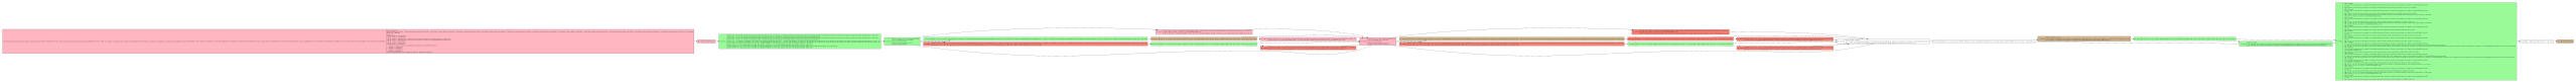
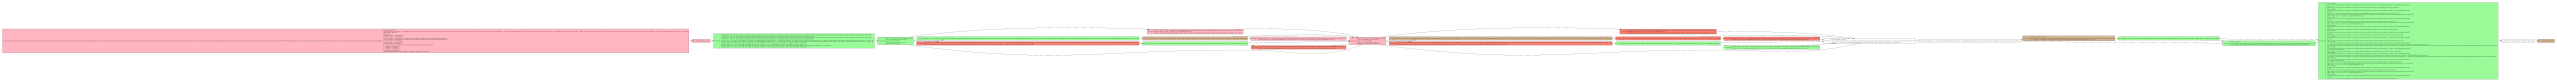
  digraph {
    fontname="Liberation Sans"
    rankdir=LR
    node [fillcolor=palegreen fontname="Liberation Sans" shape=record style=filled]
    edge [arrowhead=diamond fontname="Liberation Sans"]
    n1 [fillcolor=lightpink label="{28\:\ ?|MTH_ENTER_BLOCK\l}"]
    n2 [label="{30\:\ 0x0000|0x0000: IGET  (r0 I:androidx.constraintlayout.widget.ConstraintLayout$Measurer) = (r9 I:androidx.constraintlayout.widget.ConstraintLayout) androidx.constraintlayout.widget.ConstraintLayout.mMeasurer androidx.constraintlayout.widget.ConstraintLayout$Measurer  (LINE:1748)\l0x0002: IGET  (r0 I:int) = (r0 I:androidx.constraintlayout.widget.ConstraintLayout$Measurer) androidx.constraintlayout.widget.ConstraintLayout.Measurer.paddingHeight int \l0x0004: IGET  (r1 I:androidx.constraintlayout.widget.ConstraintLayout$Measurer) = (r9 I:androidx.constraintlayout.widget.ConstraintLayout) androidx.constraintlayout.widget.ConstraintLayout.mMeasurer androidx.constraintlayout.widget.ConstraintLayout$Measurer  (LINE:1749)\l0x0006: IGET  (r1 I:int) = (r1 I:androidx.constraintlayout.widget.ConstraintLayout$Measurer) androidx.constraintlayout.widget.ConstraintLayout.Measurer.paddingWidth int \l0x0008: SGET  (r2 I:androidx.constraintlayout.core.widgets.ConstraintWidget$DimensionBehaviour) =  androidx.constraintlayout.core.widgets.ConstraintWidget.DimensionBehaviour.FIXED androidx.constraintlayout.core.widgets.ConstraintWidget$DimensionBehaviour  (LINE:1751)\l0x000a: SGET  (r3 I:androidx.constraintlayout.core.widgets.ConstraintWidget$DimensionBehaviour) =  androidx.constraintlayout.core.widgets.ConstraintWidget.DimensionBehaviour.FIXED androidx.constraintlayout.core.widgets.ConstraintWidget$DimensionBehaviour  (LINE:1752)\l0x000c: CONST  (r4 I:??[int, float, boolean, short, byte, char, OBJECT, ARRAY]) = (0 ??[int, float, boolean, short, byte, char, OBJECT, ARRAY])  (LINE:1754)\l0x000d: CONST  (r5 I:??[int, float, boolean, short, byte, char, OBJECT, ARRAY]) = (0 ??[int, float, boolean, short, byte, char, OBJECT, ARRAY])  (LINE:1755)\l0x000e: INVOKE  (r6 I:int) = (r9 I:androidx.constraintlayout.widget.ConstraintLayout) type: VIRTUAL call: androidx.constraintlayout.widget.ConstraintLayout.getChildCount():int A[MD:():int (c)] (LINE:1756)\l0x0012: CONST  (r7 I:??[int, float, boolean, short, byte, char, OBJECT, ARRAY]) = (0 ??[int, float, boolean, short, byte, char, OBJECT, ARRAY])  (LINE:1758)\l}"]
    n3 [label="{31\:\ 0x0013|0x0013: SWITCH  (r11 I:?? A[D('widthMode' int)])\l case \-2147483648: goto B:37:0x002a\l case 0: goto B:34:0x801f\l case 1073741824: goto B:33:0x0017\l default: goto B:40:0x0035 \l}"]
    n4 [fillcolor=lightpink label="{33\:\ 0x0017|0x0017: IGET  (r8 I:int) = (r9 I:androidx.constraintlayout.widget.ConstraintLayout) androidx.constraintlayout.widget.ConstraintLayout.mMaxWidth int  (LINE:1775)\l0x0019: ARITH  (r8 I:int) = (r8 I:int) \- (r1 I:int A[D('widthPadding' int)]) \l0x001a: INVOKE  (r4 I:int A[D('desiredWidth' int)]) = (r8 I:int), (r12 I:int A[D('widthSize' int)]) type: STATIC call: java.lang.Math.min(int, int):int A[MD:(int, int):int (c)]\l}"]
    n5 [label="{34\:\ 0x001f|0x001f: SGET  (r2 I:androidx.constraintlayout.core.widgets.ConstraintWidget$DimensionBehaviour A[D('widthBehaviour' androidx.constraintlayout.core.widgets.ConstraintWidget$DimensionBehaviour)]) =  androidx.constraintlayout.core.widgets.ConstraintWidget.DimensionBehaviour.WRAP_CONTENT androidx.constraintlayout.core.widgets.ConstraintWidget$DimensionBehaviour  (LINE:1768)\l}"]
    n6 [fillcolor=salmon label="{37\:\ 0x002a|0x002a: SGET  (r2 I:androidx.constraintlayout.core.widgets.ConstraintWidget$DimensionBehaviour A[D('widthBehaviour' androidx.constraintlayout.core.widgets.ConstraintWidget$DimensionBehaviour)]) =  androidx.constraintlayout.core.widgets.ConstraintWidget.DimensionBehaviour.WRAP_CONTENT androidx.constraintlayout.core.widgets.ConstraintWidget$DimensionBehaviour  (LINE:1760)\l0x002c: MOVE  (r4 I:??[int, float, boolean, short, byte, char, OBJECT, ARRAY] A[D('desiredWidth' int)]) = (r12 I:??[int, float, boolean, short, byte, char, OBJECT, ARRAY] A[D('widthSize' int)])  (LINE:1761)\l}"]
    n7 [fillcolor=lightpink label="{40\:\ 0x0035|0x0035: SWITCH  (r13 I:?? A[D('heightMode' int)])\l case \-2147483648: goto B:46:0x004c\l case 0: goto B:43:0x0041\l case 1073741824: goto B:42:0x0039\l default: goto B:49:0x0057  (LINE:1778)\l}"]
    n8 [fillcolor=tan label="{35\:\ 0x0021|0x0021: IF  (r6 I:??[int, boolean, OBJECT, ARRAY, byte, short, char] A[D('childCount' int)]) != (0 ??[int, boolean, OBJECT, ARRAY, byte, short, char])  \-\> B:40:0x0035  (LINE:1769)\l}"]
    n9 [label="{38\:\ 0x002d|0x002d: IF  (r6 I:??[int, boolean, OBJECT, ARRAY, byte, short, char] A[D('childCount' int)]) != (0 ??[int, boolean, OBJECT, ARRAY, byte, short, char])  \-\> B:40:0x0035  (LINE:1762)\l}"]
    n10 [fillcolor=salmon label="{42\:\ 0x0039|0x0039: IGET  (r8 I:int) = (r9 I:androidx.constraintlayout.widget.ConstraintLayout) androidx.constraintlayout.widget.ConstraintLayout.mMaxHeight int  (LINE:1795)\l0x003b: ARITH  (r8 I:int) = (r8 I:int) \- (r0 I:int A[D('heightPadding' int)]) \l0x003c: INVOKE  (r5 I:int A[D('desiredHeight' int)]) = (r8 I:int), (r14 I:int A[D('heightSize' int)]) type: STATIC call: java.lang.Math.min(int, int):int A[MD:(int, int):int (c)]\l}"]
    n11 [fillcolor=tan label="{43\:\ 0x0041|0x0041: SGET  (r3 I:androidx.constraintlayout.core.widgets.ConstraintWidget$DimensionBehaviour A[D('heightBehaviour' androidx.constraintlayout.core.widgets.ConstraintWidget$DimensionBehaviour)]) =  androidx.constraintlayout.core.widgets.ConstraintWidget.DimensionBehaviour.WRAP_CONTENT androidx.constraintlayout.core.widgets.ConstraintWidget$DimensionBehaviour  (LINE:1788)\l}"]
    n12 [fillcolor=salmon label="{46\:\ 0x004c|0x004c: SGET  (r3 I:androidx.constraintlayout.core.widgets.ConstraintWidget$DimensionBehaviour A[D('heightBehaviour' androidx.constraintlayout.core.widgets.ConstraintWidget$DimensionBehaviour)]) =  androidx.constraintlayout.core.widgets.ConstraintWidget.DimensionBehaviour.WRAP_CONTENT androidx.constraintlayout.core.widgets.ConstraintWidget$DimensionBehaviour  (LINE:1780)\l0x004e: MOVE  (r5 I:??[int, float, boolean, short, byte, char, OBJECT, ARRAY] A[D('desiredHeight' int)]) = (r14 I:??[int, float, boolean, short, byte, char, OBJECT, ARRAY] A[D('heightSize' int)])  (LINE:1781)\l}"]
    n13 [fillcolor=white label="{49\:\ 0x0057|0x0057: INVOKE  (r8 I:int) = \l  (r10 I:androidx.constraintlayout.core.widgets.ConstraintWidgetContainer A[D('layout' androidx.constraintlayout.core.widgets.ConstraintWidgetContainer)])\l type: VIRTUAL call: androidx.constraintlayout.core.widgets.ConstraintWidgetContainer.getWidth():int A[MD:():int (m)] (LINE:1799)\l}"]
    n14 [fillcolor=lightpink label="{36\:\ 0x0023|0x0023: IGET  (r8 I:int) = (r9 I:androidx.constraintlayout.widget.ConstraintLayout) androidx.constraintlayout.widget.ConstraintLayout.mMinWidth int  (LINE:1770)\l0x0025: INVOKE  (r4 I:int A[D('desiredWidth' int)]) = (r7 I:int), (r8 I:int) type: STATIC call: java.lang.Math.max(int, int):int A[MD:(int, int):int (c)]\l}"]
    n15 [fillcolor=salmon label="{39\:\ 0x002f|0x002f: IGET  (r8 I:int) = (r9 I:androidx.constraintlayout.widget.ConstraintLayout) androidx.constraintlayout.widget.ConstraintLayout.mMinWidth int  (LINE:1763)\l0x0031: INVOKE  (r4 I:int A[D('desiredWidth' int)]) = (r7 I:int), (r8 I:int) type: STATIC call: java.lang.Math.max(int, int):int A[MD:(int, int):int (c)]\l}"]
    n16 [fillcolor=salmon label="{44\:\ 0x0043|0x0043: IF  (r6 I:??[int, boolean, OBJECT, ARRAY, byte, short, char] A[D('childCount' int)]) != (0 ??[int, boolean, OBJECT, ARRAY, byte, short, char])  \-\> B:49:0x0057  (LINE:1789)\l}"]
    n17 [label="{47\:\ 0x004f|0x004f: IF  (r6 I:??[int, boolean, OBJECT, ARRAY, byte, short, char] A[D('childCount' int)]) != (0 ??[int, boolean, OBJECT, ARRAY, byte, short, char])  \-\> B:49:0x0057  (LINE:1782)\l}"]
    n18 [fillcolor=white label="{50\:\ 0x005b|0x005b: IF  (r4 I:??[int, boolean, OBJECT, ARRAY, byte, short, char] A[D('desiredWidth' int)]) != (r8 I:??[int, boolean, OBJECT, ARRAY, byte, short, char])  \-\> B:53:0x0063 \l}"]
    n19 [fillcolor=salmon label="{45\:\ 0x0045|0x0045: IGET  (r8 I:int) = (r9 I:androidx.constraintlayout.widget.ConstraintLayout) androidx.constraintlayout.widget.ConstraintLayout.mMinHeight int  (LINE:1790)\l0x0047: INVOKE  (r5 I:int A[D('desiredHeight' int)]) = (r7 I:int), (r8 I:int) type: STATIC call: java.lang.Math.max(int, int):int A[MD:(int, int):int (c)]\l}"]
-   n20 [fillcolor=salmon label="{48\:\ 0x0051|0x0051: IGET  (r8 I:int) = (r9 I:androidx.constraintlayout.widget.ConstraintLayout) androidx.constraintlayout.widget.ConstraintLayout.mMinHeight int  (LINE:1783)\l0x0053: INVOKE  (r5 I:int A[D('desiredHeight' int)]) = (r7 I:int), (r8 I:int) type: STATIC call: java.lang.Math.max(int, int):int A[MD:(int, int):int (c)]\l}"]
+   n20 [label="{48\:\ 0x0051|0x0051: IGET  (r8 I:int) = (r9 I:androidx.constraintlayout.widget.ConstraintLayout) androidx.constraintlayout.widget.ConstraintLayout.mMinHeight int  (LINE:1783)\l0x0053: INVOKE  (r5 I:int A[D('desiredHeight' int)]) = (r7 I:int), (r8 I:int) type: STATIC call: java.lang.Math.max(int, int):int A[MD:(int, int):int (c)]\l}"]
    n21 [fillcolor=tan label="{51\:\ 0x005d|0x005d: INVOKE  (r8 I:int) = \l  (r10 I:androidx.constraintlayout.core.widgets.ConstraintWidgetContainer A[D('layout' androidx.constraintlayout.core.widgets.ConstraintWidgetContainer)])\l type: VIRTUAL call: androidx.constraintlayout.core.widgets.ConstraintWidgetContainer.getHeight():int A[MD:():int (m)]\l}"]
    n22 [label="{53\:\ 0x0063|0x0063: INVOKE  \l  (r10 I:androidx.constraintlayout.core.widgets.ConstraintWidgetContainer A[D('layout' androidx.constraintlayout.core.widgets.ConstraintWidgetContainer)])\l type: VIRTUAL call: androidx.constraintlayout.core.widgets.ConstraintWidgetContainer.invalidateMeasures():void A[MD:():void (m)] (LINE:1800)\l}"]
    n23 [label="{52\:\ 0x0061|0x0061: IF  (r5 I:??[int, boolean, OBJECT, ARRAY, byte, short, char] A[D('desiredHeight' int)]) == (r8 I:??[int, boolean, OBJECT, ARRAY, byte, short, char])  \-\> B:54:0x0066 \l}"]
    n24 [label="{54\:\ 0x0066|0x0066: INVOKE  \l  (r10 I:androidx.constraintlayout.core.widgets.ConstraintWidgetContainer A[D('layout' androidx.constraintlayout.core.widgets.ConstraintWidgetContainer)])\l  (r7 I:int)\l type: VIRTUAL call: androidx.constraintlayout.core.widgets.ConstraintWidgetContainer.setX(int):void A[MD:(int):void (m)] (LINE:1802)\l0x0069: INVOKE  \l  (r10 I:androidx.constraintlayout.core.widgets.ConstraintWidgetContainer A[D('layout' androidx.constraintlayout.core.widgets.ConstraintWidgetContainer)])\l  (r7 I:int)\l type: VIRTUAL call: androidx.constraintlayout.core.widgets.ConstraintWidgetContainer.setY(int):void A[MD:(int):void (m)] (LINE:1803)\l0x006c: IGET  (r8 I:int) = (r9 I:androidx.constraintlayout.widget.ConstraintLayout) androidx.constraintlayout.widget.ConstraintLayout.mMaxWidth int  (LINE:1804)\l0x006e: ARITH  (r8 I:int) = (r8 I:int) \- (r1 I:int A[D('widthPadding' int)]) \l0x006f: INVOKE  \l  (r10 I:androidx.constraintlayout.core.widgets.ConstraintWidgetContainer A[D('layout' androidx.constraintlayout.core.widgets.ConstraintWidgetContainer)])\l  (r8 I:int)\l type: VIRTUAL call: androidx.constraintlayout.core.widgets.ConstraintWidgetContainer.setMaxWidth(int):void A[MD:(int):void (m)]\l0x0072: IGET  (r8 I:int) = (r9 I:androidx.constraintlayout.widget.ConstraintLayout) androidx.constraintlayout.widget.ConstraintLayout.mMaxHeight int  (LINE:1805)\l0x0074: ARITH  (r8 I:int) = (r8 I:int) \- (r0 I:int A[D('heightPadding' int)]) \l0x0075: INVOKE  \l  (r10 I:androidx.constraintlayout.core.widgets.ConstraintWidgetContainer A[D('layout' androidx.constraintlayout.core.widgets.ConstraintWidgetContainer)])\l  (r8 I:int)\l type: VIRTUAL call: androidx.constraintlayout.core.widgets.ConstraintWidgetContainer.setMaxHeight(int):void A[MD:(int):void (m)]\l0x0078: INVOKE  \l  (r10 I:androidx.constraintlayout.core.widgets.ConstraintWidgetContainer A[D('layout' androidx.constraintlayout.core.widgets.ConstraintWidgetContainer)])\l  (r7 I:int)\l type: VIRTUAL call: androidx.constraintlayout.core.widgets.ConstraintWidgetContainer.setMinWidth(int):void A[MD:(int):void (m)] (LINE:1806)\l0x007b: INVOKE  \l  (r10 I:androidx.constraintlayout.core.widgets.ConstraintWidgetContainer A[D('layout' androidx.constraintlayout.core.widgets.ConstraintWidgetContainer)])\l  (r7 I:int)\l type: VIRTUAL call: androidx.constraintlayout.core.widgets.ConstraintWidgetContainer.setMinHeight(int):void A[MD:(int):void (m)] (LINE:1807)\l0x007e: INVOKE  \l  (r10 I:androidx.constraintlayout.core.widgets.ConstraintWidgetContainer A[D('layout' androidx.constraintlayout.core.widgets.ConstraintWidgetContainer)])\l  (r2 I:androidx.constraintlayout.core.widgets.ConstraintWidget$DimensionBehaviour A[D('widthBehaviour' androidx.constraintlayout.core.widgets.ConstraintWidget$DimensionBehaviour)])\l type: VIRTUAL call: androidx.constraintlayout.core.widgets.ConstraintWidgetContainer.setHorizontalDimensionBehaviour(androidx.constraintlayout.core.widgets.ConstraintWidget$DimensionBehaviour):void A[MD:(androidx.constraintlayout.core.widgets.ConstraintWidget$DimensionBehaviour):void (m)] (LINE:1808)\l0x0081: INVOKE  \l  (r10 I:androidx.constraintlayout.core.widgets.ConstraintWidgetContainer A[D('layout' androidx.constraintlayout.core.widgets.ConstraintWidgetContainer)])\l  (r4 I:int A[D('desiredWidth' int)])\l type: VIRTUAL call: androidx.constraintlayout.core.widgets.ConstraintWidgetContainer.setWidth(int):void A[MD:(int):void (m)] (LINE:1809)\l0x0084: INVOKE  \l  (r10 I:androidx.constraintlayout.core.widgets.ConstraintWidgetContainer A[D('layout' androidx.constraintlayout.core.widgets.ConstraintWidgetContainer)])\l  (r3 I:androidx.constraintlayout.core.widgets.ConstraintWidget$DimensionBehaviour A[D('heightBehaviour' androidx.constraintlayout.core.widgets.ConstraintWidget$DimensionBehaviour)])\l type: VIRTUAL call: androidx.constraintlayout.core.widgets.ConstraintWidgetContainer.setVerticalDimensionBehaviour(androidx.constraintlayout.core.widgets.ConstraintWidget$DimensionBehaviour):void A[MD:(androidx.constraintlayout.core.widgets.ConstraintWidget$DimensionBehaviour):void (m)] (LINE:1810)\l0x0087: INVOKE  \l  (r10 I:androidx.constraintlayout.core.widgets.ConstraintWidgetContainer A[D('layout' androidx.constraintlayout.core.widgets.ConstraintWidgetContainer)])\l  (r5 I:int A[D('desiredHeight' int)])\l type: VIRTUAL call: androidx.constraintlayout.core.widgets.ConstraintWidgetContainer.setHeight(int):void A[MD:(int):void (m)] (LINE:1811)\l0x008a: IGET  (r7 I:int) = (r9 I:androidx.constraintlayout.widget.ConstraintLayout) androidx.constraintlayout.widget.ConstraintLayout.mMinWidth int  (LINE:1812)\l0x008c: ARITH  (r7 I:int) = (r7 I:int) \- (r1 I:int A[D('widthPadding' int)]) \l0x000d: INVOKE  \l  (r10 I:androidx.constraintlayout.core.widgets.ConstraintWidgetContainer A[D('layout' androidx.constraintlayout.core.widgets.ConstraintWidgetContainer)])\l  (r7 I:int)\l type: VIRTUAL call: androidx.constraintlayout.core.widgets.ConstraintWidgetContainer.setMinWidth(int):void A[MD:(int):void (m)]\l0x0090: IGET  (r7 I:int) = (r9 I:androidx.constraintlayout.widget.ConstraintLayout) androidx.constraintlayout.widget.ConstraintLayout.mMinHeight int  (LINE:1813)\l0x0092: ARITH  (r7 I:int) = (r7 I:int) \- (r0 I:int A[D('heightPadding' int)]) \l0x0093: INVOKE  \l  (r10 I:androidx.constraintlayout.core.widgets.ConstraintWidgetContainer A[D('layout' androidx.constraintlayout.core.widgets.ConstraintWidgetContainer)])\l  (r7 I:int)\l type: VIRTUAL call: androidx.constraintlayout.core.widgets.ConstraintWidgetContainer.setMinHeight(int):void A[MD:(int):void (m)]\l}"]
    n25 [fillcolor=white label="{55\:\ 0x0096|RETURN\l|0x0096: RETURN    (LINE:1814)\l}"]
    n26 [fillcolor=tan label="{29\:\ ?|MTH_EXIT_BLOCK\l}"]
    n27 [fillcolor=lightpink label="{protected void androidx.constraintlayout.widget.ConstraintLayout.setSelfDimensionBehaviour((r9 'this' I:androidx.constraintlayout.widget.ConstraintLayout A[IMMUTABLE_TYPE, THIS]), (r10 I:androidx.constraintlayout.core.widgets.ConstraintWidgetContainer A[D('layout' androidx.constraintlayout.core.widgets.ConstraintWidgetContainer), IMMUTABLE_TYPE, METHOD_ARGUMENT]), (r11 I:int A[D('widthMode' int), IMMUTABLE_TYPE, METHOD_ARGUMENT]), (r12 I:int A[D('widthSize' int), IMMUTABLE_TYPE, METHOD_ARGUMENT]), (r13 I:int A[D('heightMode' int), IMMUTABLE_TYPE, METHOD_ARGUMENT]), (r14 I:int A[D('heightSize' int), IMMUTABLE_TYPE, METHOD_ARGUMENT]))  | USE_LINES_HINTS\lCROSS_EDGE: B:52:0x0061 \-\> B:54:0x0066, CROSS_EDGE: B:50:0x005b \-\> B:53:0x0063, CROSS_EDGE: B:45:0x0045 \-\> B:49:0x0057, CROSS_EDGE: B:44:0x0043 \-\> B:49:0x0057, CROSS_EDGE: B:48:0x0051 \-\> B:49:0x0057, CROSS_EDGE: B:47:0x004f \-\> B:49:0x0057, CROSS_EDGE: B:40:0x0035 \-\> B:49:0x0057, CROSS_EDGE: B:36:0x0023 \-\> B:40:0x0035, CROSS_EDGE: B:35:0x0021 \-\> B:40:0x0035, CROSS_EDGE: B:39:0x002f \-\> B:40:0x0035, CROSS_EDGE: B:38:0x002d \-\> B:40:0x0035, CROSS_EDGE: B:31:0x0013 \-\> B:40:0x0035\lINLINE_NOT_NEEDED\lDebug Info:\l  0x0004\-0x00b3: r0 'heightPadding' I\l  0x0008\-0x00b3: r1 'widthPadding' I\l  0x000a\-0x00b3: r2 'widthBehaviour' Landroidx\/constraintlayout\/core\/widgets\/ConstraintWidget$DimensionBehaviour;\l  0x000c\-0x00b3: r3 'heightBehaviour' Landroidx\/constraintlayout\/core\/widgets\/ConstraintWidget$DimensionBehaviour;\l  0x000d\-0x00b3: r4 'desiredWidth' I\l  0x000e\-0x00b3: r5 'desiredHeight' I\l  0x0012\-0x00b3: r6 'childCount' I\l  \-1 \-0x00b3: r10 'layout' Landroidx\/constraintlayout\/core\/widgets\/ConstraintWidgetContainer;\l  \-1 \-0x00b3: r11 'widthMode' I\l  \-1 \-0x00b3: r12 'widthSize' I\l  \-1 \-0x00b3: r13 'heightMode' I\l  \-1 \-0x00b3: r14 'heightSize' I\lMETHOD_PARAMETERS: [layout, widthMode, widthSize, heightMode, heightSize]\l}"]
    n1 -> n2 [arrowhead=normal]
    n2 -> n3
    n3 -> n4
    n3 -> n5
    n3 -> n6
    n3 -> n7 [arrowhead=onormal]
    n4 -> n7
    n5 -> n8 [arrowhead=onormal]
    n6 -> n9
    n7 -> n10
    n7 -> n11 [arrowhead=normal]
    n7 -> n12
    n7 -> n13 [arrowhead=onormal]
    n8 -> n7
    n8 -> n14 [style=dashed]
    n9 -> n7
    n9 -> n15 [style=dashed]
    n10 -> n13
    n11 -> n16 [arrowhead=onormal]
    n12 -> n17 [arrowhead=onormal]
    n13 -> n18 [arrowhead=onormal]
    n14 -> n7 [arrowhead=normal]
    n15 -> n7 [arrowhead=onormal]
    n16 -> n13 [arrowhead=onormal]
    n16 -> n19 [style=dashed]
    n17 -> n13 [arrowhead=normal]
    n17 -> n20 [arrowhead=onormal style=dashed]
    n18 -> n21 [style=dashed]
    n18 -> n22 [arrowhead=onormal]
    n19 -> n13 [arrowhead=normal]
    n20 -> n13
    n21 -> n23 [arrowhead=normal]
    n22 -> n24 [arrowhead=onormal]
    n23 -> n22 [style=dashed]
    n23 -> n24
    n24 -> n25
    n25 -> n26 [style=dashed]
    n27 -> n1 [arrowhead=normal]
  }
